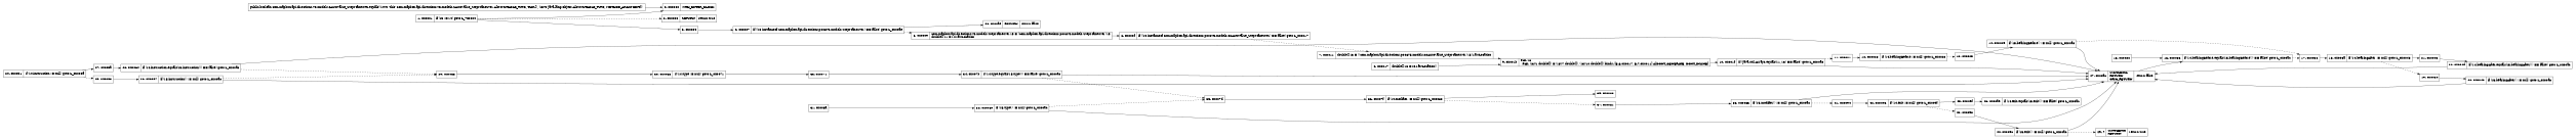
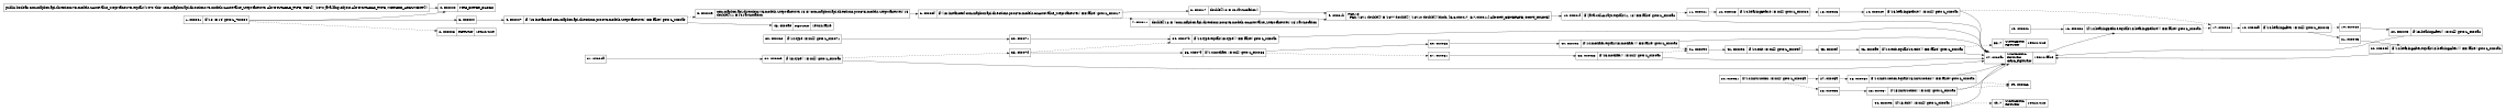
  digraph {
    rankdir=LR
    node [shape=record]
    n1 [label="{0\:\ 0x0000|MTH_ENTER_BLOCK\l}"]
    n2 [label="{1\:\ 0x0001|if (r5 != r4) goto L_7x0004\l}"]
    n3 [label="{2\:\ 0x0003|RETURN\l|return true\l}"]
    n4 [label="{3\:\ 0x0004}"]
    n5 [label="{4\:\ 0x0007|if ((r5 instanceof com.mapbox.api.directions.p008v5.models.StepManeuver) == false) goto L_0x00ae\l}"]
    n6 [label="{5\:\ 0x0009|com.mapbox.api.directions.v5.models.StepManeuver r5 = (com.mapbox.api.directions.p008v5.models.StepManeuver) r5\ldouble[] r1 = r4.rawLocation\l}"]
    n7 [label="{48\:\ 0x00ae|RETURN\l|return false\l}"]
    n8 [label="{6\:\ 0x000f|if ((r5 instanceof com.mapbox.api.directions.p008v5.models.C$AutoValue_StepManeuver) == false) goto L_0x0017\l}"]
    n9 [label="{7\:\ 0x0011|double[] r3 = ((com.mapbox.api.directions.p008v5.models.C$AutoValue_StepManeuver) r5).rawLocation\l}"]
    n10 [label="{8\:\ 0x0017|double[] r3 = r5.rawLocation()\l}"]
    n11 [label="{9\:\ 0x001b|PHI: r3 \l  PHI: (r3v1 double[]) = (r3v7 double[]), (r3v10 double[]) binds: [B:8:0x0017, B:7:0x0011] A[DONT_GENERATE, DONT_INLINE]\l}"]
    n12 [label="{10\:\ 0x001f|if (java.util.Arrays.equals(r1, r3) == false) goto L_0x00ac\l}"]
    n13 [label="{11\:\ 0x0021}"]
    n14 [label="{47\:\ 0x00ac|SYNTHETIC\lRETURN\lORIG_RETURN\l|return false\l}"]
    n15 [label="{12\:\ 0x0023|if (r4.bearingBefore != null) goto L_0x002c\l}"]
    n16 [label="{16\:\ 0x0036|if (r4.bearingBefore.equals(r5.bearingBefore()) == false) goto L_0x00ac\l}"]
    n17 [label="{13\:\ 0x0025}"]
    n18 [label="{14\:\ 0x0029|if (r5.bearingBefore() != null) goto L_0x00ac\l}"]
    n19 [label="{15\:\ 0x002c}"]
    n20 [label="{17\:\ 0x0038}"]
    n21 [label="{18\:\ 0x003a|if (r4.bearingAfter != null) goto L_0x0043\l}"]
    n22 [label="{19\:\ 0x003c}"]
    n23 [label="{21\:\ 0x0043}"]
    n24 [label="{20\:\ 0x0040|if (r5.bearingAfter() != null) goto L_0x00ac\l}"]
    n25 [label="{22\:\ 0x004d|if (r4.bearingAfter.equals(r5.bearingAfter()) == false) goto L_0x00ac\l}"]
    n26 [label="{24\:\ 0x0051|if (r4.instruction != null) goto L_0x005a\l}"]
    n27 [label="{25\:\ 0x0053}"]
    n28 [label="{27\:\ 0x005a}"]
    n29 [label="{26\:\ 0x0057|if (r5.instruction() != null) goto L_0x00ac\l}"]
    n30 [label="{28\:\ 0x0064|if (r4.instruction.equals(r5.instruction()) == false) goto L_0x00ac\l}"]
    n31 [label="{29\:\ 0x0066}"]
    n32 [label="{30\:\ 0x0068|if (r4.type != null) goto L_0x0071\l}"]
    n33 [label="{33\:\ 0x0071}"]
    n34 [label="{31\:\ 0x006a}"]
    n35 [label="{32\:\ 0x006e|if (r5.type() != null) goto L_0x00ac\l}"]
    n36 [label="{34\:\ 0x007b|if (r4.type.equals(r5.type()) == false) goto L_0x00ac\l}"]
    n37 [label="{35\:\ 0x007d}"]
    n38 [label="{36\:\ 0x007f|if (r4.modifier != null) goto L_0x0088\l}"]
    n39 [label="{37\:\ 0x0081}"]
    n40 [label="{39\:\ 0x0088}"]
    n41 [label="{38\:\ 0x0085|if (r5.modifier() != null) goto L_0x00ac\l}"]
+   n42 [label="{40\:\ 0x0092|if (r4.modifier.equals(r5.modifier()) == false) goto L_0x00ac\l}"]
    n43 [label="{41\:\ 0x0094}"]
    n44 [label="{42\:\ 0x0096|if (r4.exit != null) goto L_0x009f\l}"]
-   n45 [label="{43\:\ 0x0098}"]
    n46 [label="{45\:\ 0x009f}"]
    n47 [label="{44\:\ 0x009c|if (r5.exit() != null) goto L_0x00ac\l}"]
    n48 [label="{46\:\ 0x00a9|if (r4.exit.equals(r5.exit()) == false) goto L_0x00ac\l}"]
    n49 [label="{49\:\ ?|SYNTHETIC\lRETURN\l|return true\l}"]
+   n50 [label="{50\:\ ?|SYNTHETIC\lRETURN\l|return true\l}"]
    n51 [label="{public boolean com.mapbox.api.directions.v5.models.$AutoValue_StepManeuver.equals((r4v0 'this' com.mapbox.api.directions.v5.models.$AutoValue_StepManeuver A[IMMUTABLE_TYPE, THIS]), (r5v0 java.lang.Object A[IMMUTABLE_TYPE, METHOD_ARGUMENT])) }"]
    n2 -> n1
    n2 -> n3 [style=dashed]
    n2 -> n4
    n4 -> n5
    n5 -> n6 [style=dashed]
    n5 -> n7
    n6 -> n8
    n8 -> n9 [style=dashed]
+   n8 -> n10
    n9 -> n11
    n10 -> n11
    n11 -> n12
    n12 -> n13 [style=dashed]
    n12 -> n14
    n13 -> n15
    n14 -> n16
    n15 -> n17 [style=dashed]
    n16 -> n20 [style=dashed]
    n17 -> n18
    n18 -> n14
    n18 -> n20 [style=dashed]
    n19 -> n16
    n20 -> n21
    n21 -> n22 [style=dashed]
    n21 -> n23
    n22 -> n24
    n23 -> n25
    n24 -> n14
    n25 -> n14
    n26 -> n27 [style=dashed]
    n26 -> n28
    n27 -> n29
    n28 -> n30
    n29 -> n14
    n29 -> n31 [style=dashed]
    n30 -> n14
    n30 -> n31 [style=dashed]
-   n31 -> n32
    n32 -> n33
    n33 -> n36
    n34 -> n35
    n35 -> n14
    n35 -> n37 [style=dashed]
    n36 -> n14
-   n36 -> n37 [style=dashed]
+   n37 -> n36 [style=dashed]
    n37 -> n38
    n38 -> n39 [style=dashed]
    n38 -> n40
    n39 -> n41
+   n40 -> n42
    n41 -> n14
    n41 -> n43 [style=dashed]
+   n42 -> n14
+   n42 -> n43 [style=dashed]
    n43 -> n44
-   n44 -> n45 [style=dashed]
    n44 -> n46
-   n45 -> n47
    n46 -> n48
    n47 -> n14
    n47 -> n49 [style=dashed]
+   n48 -> n14
+   n48 -> n50 [style=dashed]
    n51 -> n1
  }
